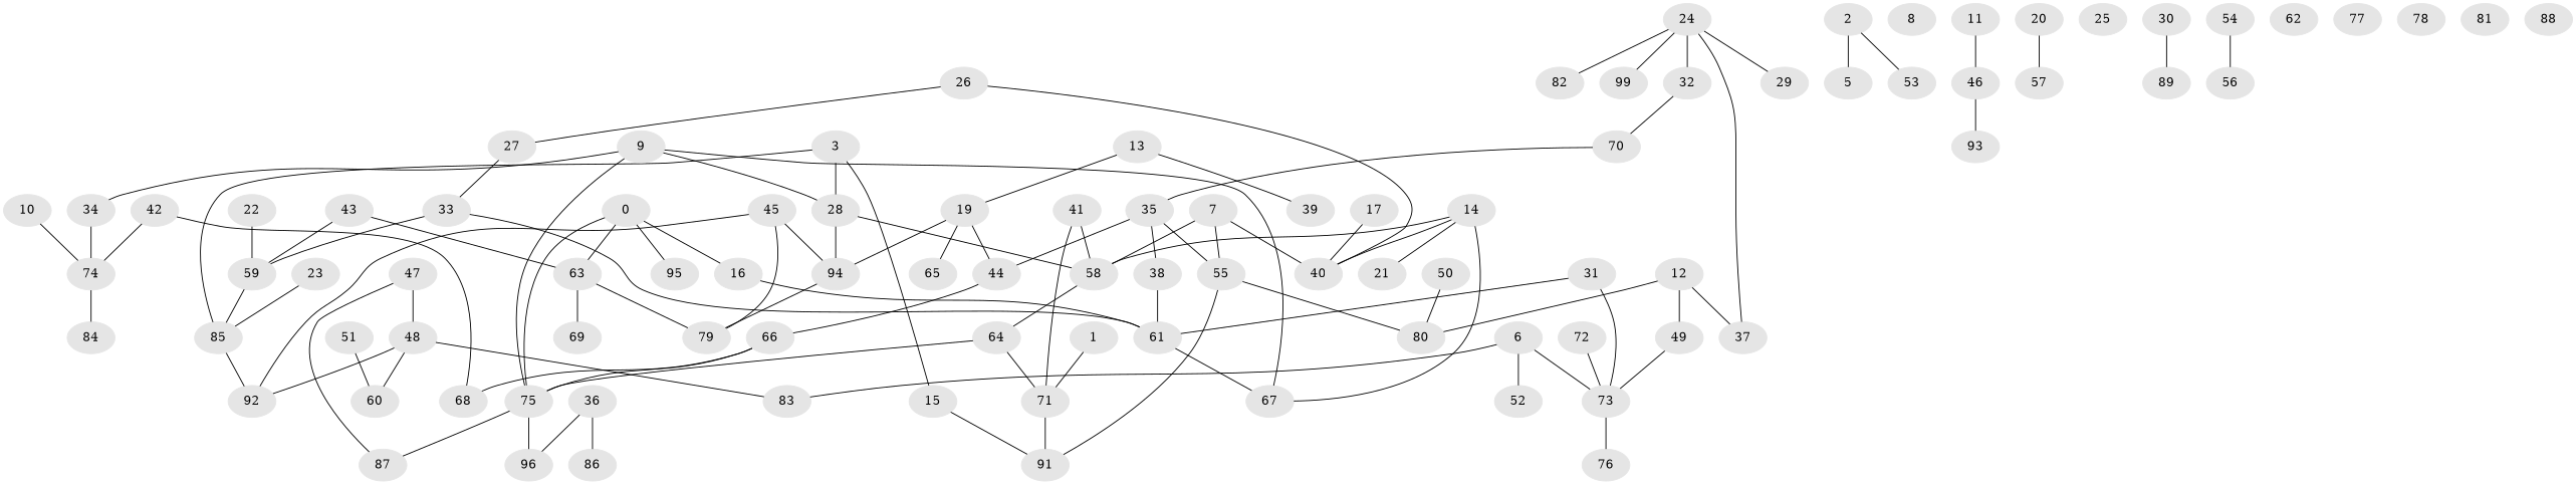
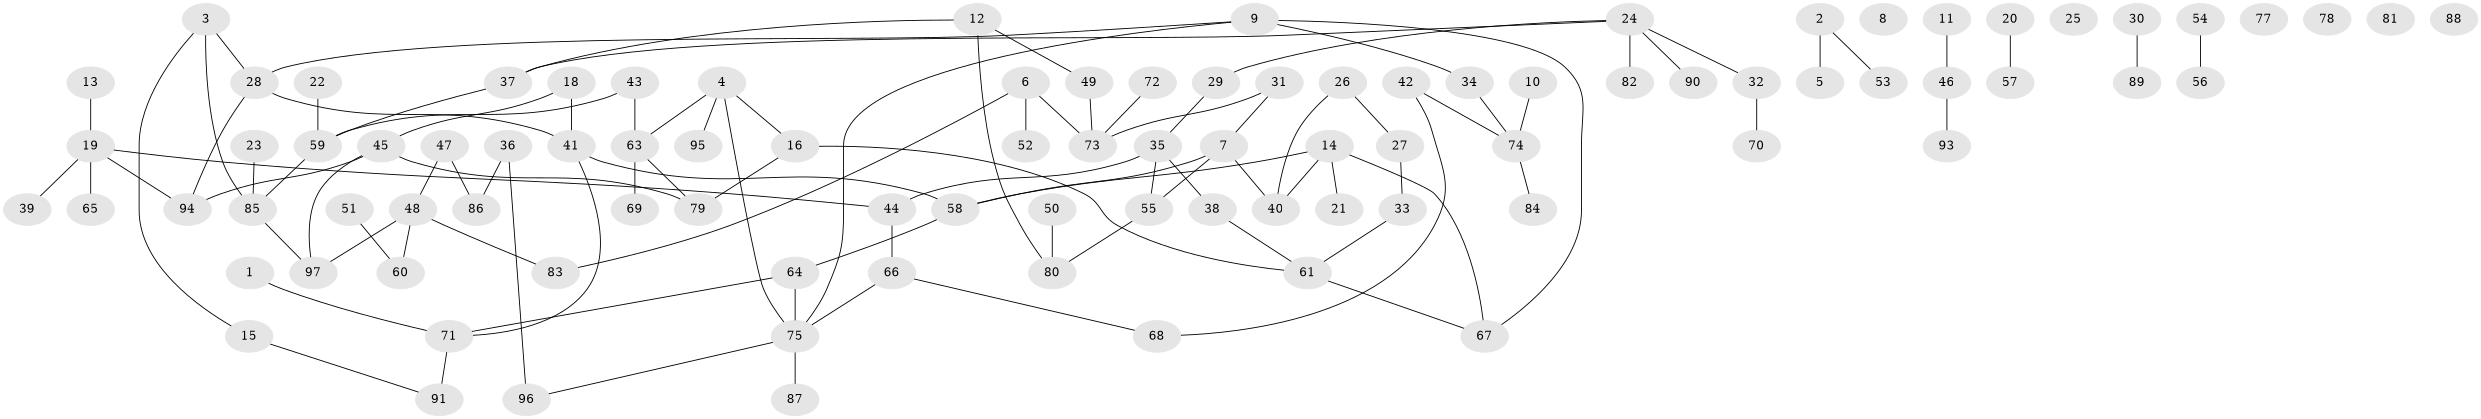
  graph {
    node [color=gray90 style=filled]
    1
    71
    91
    2
    5
    53
    3
    15
    28
    85
    58
    94
-   92
-   4 [label=0]
+   92 [label=97]
+   4
    16
    63
    75
    95
    61
    79
    69
    96
    87
    6
    52
    83
    73
    32
    70
    7
    40
    55
    80
    64
    8
    9
    34
    67
    74
    10
    84
    11
    46
    93
    12
    37
    49
    13
    19
    39
    44
    65
    14
    21
-   17
+   18
    41
    45
    66
    20
    57
    22
    59
    23
    24
    29
    82
-   90 [label=99]
+   90
    35
    25
    26
    27
    33
    38
    30
    89
    31
-   76
    36
    86
    42
    68
    43
    47
    48
    60
    50
    51
    54
    56
-   62
    72
    77
    78
    81
    88
    1 -- 71
    71 -- 91
    2 -- 5
    2 -- 53
    3 -- 15
    3 -- 28
    3 -- 85
    15 -- 91
-   28 -- 58
+   28 -- 41
    28 -- 94
    85 -- 92
    58 -- 64
    4 -- 16
    4 -- 63
    4 -- 75
    4 -- 95
    16 -- 61
-   94 -- 79
+   16 -- 79
    63 -- 79
    63 -- 69
    75 -- 96
    75 -- 87
    61 -- 67
    6 -- 52
    6 -- 83
    6 -- 73
-   73 -- 76
    32 -- 70
    7 -- 58
    7 -- 40
    7 -- 55
-   55 -- 91
    55 -- 80
    64 -- 71
    64 -- 75
    9 -- 28
    9 -- 75
    9 -- 34
    9 -- 67
    34 -- 74
    74 -- 84
    10 -- 74
    11 -- 46
    46 -- 93
    12 -- 80
    12 -- 37
    12 -- 49
    49 -- 73
    13 -- 19
    19 -- 94
-   13 -- 39
+   19 -- 39
    19 -- 44
    19 -- 65
    44 -- 66
    14 -- 58
    14 -- 40
    14 -- 67
    14 -- 21
-   17 -- 40
+   18 -- 41
+   18 -- 45
    41 -- 71
    41 -- 58
    45 -- 94
    45 -- 92
    45 -- 79
    66 -- 75
    66 -- 68
    20 -- 57
    22 -- 59
    59 -- 85
    23 -- 85
    24 -- 32
    24 -- 37
    24 -- 29
    24 -- 82
    24 -- 90
-   70 -- 35
+   29 -- 35
    35 -- 55
    35 -- 44
    35 -- 38
    26 -- 40
    26 -- 27
    27 -- 33
    33 -- 61
-   33 -- 59
+   37 -- 59
    38 -- 61
    30 -- 89
-   31 -- 61
+   31 -- 7
    31 -- 73
    36 -- 96
    36 -- 86
    42 -- 74
    42 -- 68
    43 -- 63
    43 -- 59
-   47 -- 87
+   47 -- 86
    47 -- 48
    48 -- 92
    48 -- 83
    48 -- 60
    50 -- 80
    51 -- 60
    54 -- 56
    72 -- 73
  }
